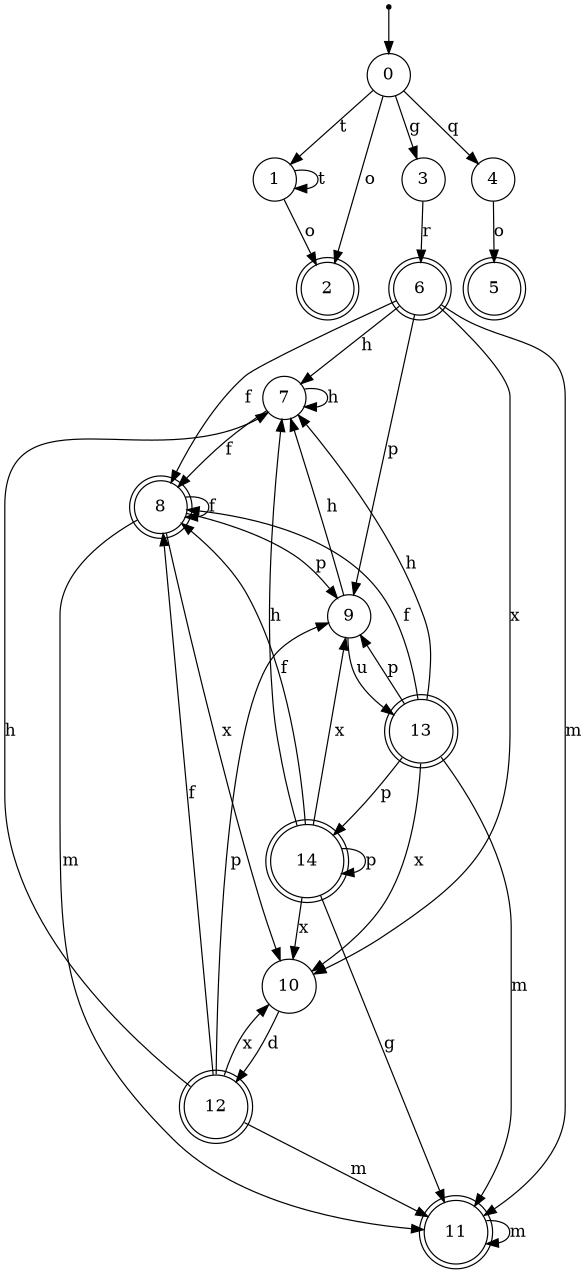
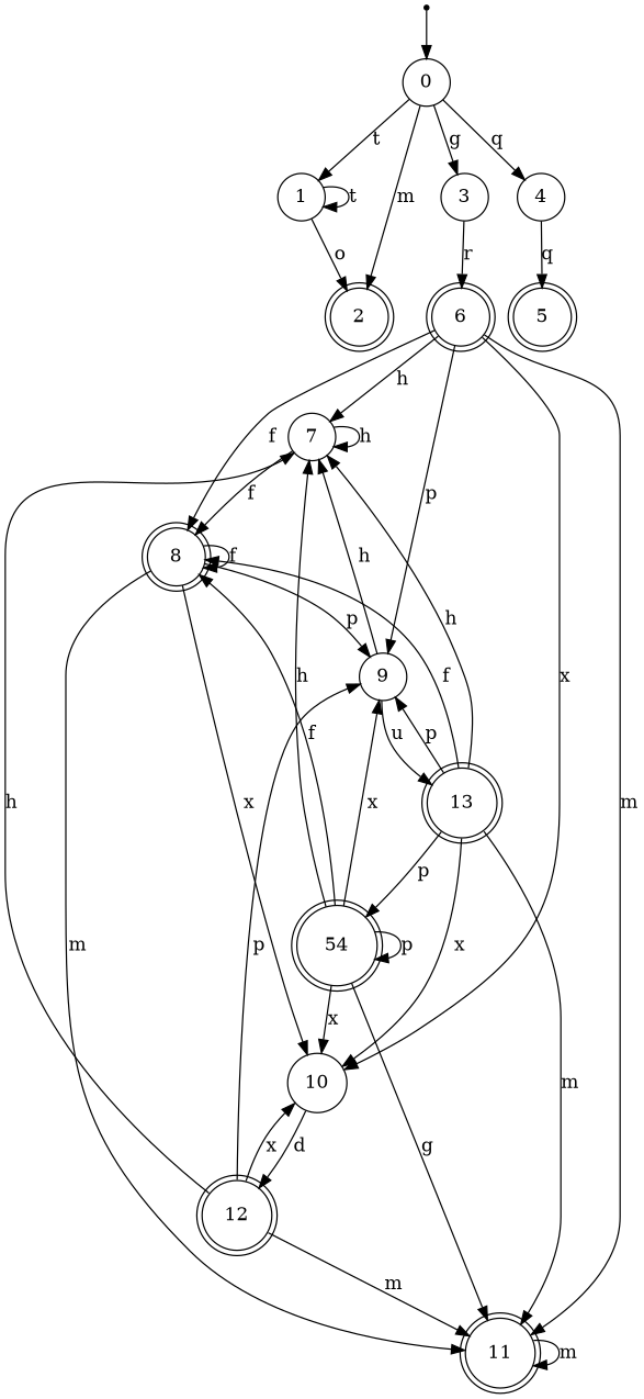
  digraph {
    rankdir=TB
    node [shape=doublecircle]
    dummy0 [shape=point]
    0 [shape=circle]
    1 [shape=circle]
    2
    3 [shape=circle]
    4 [shape=circle]
    6
    5
    7 [shape=circle]
    8
    9 [shape=circle]
    10 [shape=circle]
    11
    13
    12
-   14
+   14 [label=54]
    dummy0 -> 0
    0 -> 1 [label=t]
-   0 -> 2 [label=o]
+   0 -> 2 [label=m]
    0 -> 3 [label=g]
    0 -> 4 [label=q]
    1 -> 1 [label=t]
    1 -> 2 [label=o]
    3 -> 6 [label=r]
-   4 -> 5 [label=o]
+   4 -> 5 [label=q]
    6 -> 7 [label=h]
    6 -> 8 [label=f]
    6 -> 9 [label=p]
    6 -> 10 [label=x]
    6 -> 11 [label=m]
    7 -> 7 [label=h]
    7 -> 8 [label=f]
    8 -> 8 [label=f]
    8 -> 9 [label=p]
    8 -> 10 [label=x]
    8 -> 11 [label=m]
    9 -> 7 [label=h]
    9 -> 13 [label=u]
    10 -> 12 [label=d]
    11 -> 11 [label=m]
    13 -> 7 [label=h]
    13 -> 8 [label=f]
    13 -> 9 [label=p]
    13 -> 10 [label=x]
    13 -> 11 [label=m]
    13 -> 14 [label=p]
    12 -> 7 [label=h]
-   12 -> 8 [label=f]
    12 -> 9 [label=p]
    12 -> 10 [label=x]
    12 -> 11 [label=m]
    14 -> 7 [label=h]
    14 -> 8 [label=f]
    14 -> 9 [label=x]
    14 -> 10 [label=x]
    14 -> 11 [label=g]
    14 -> 14 [label=p]
  }
